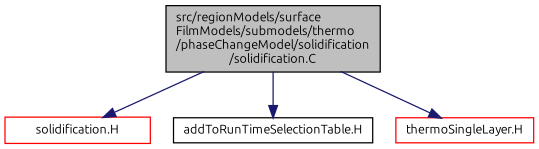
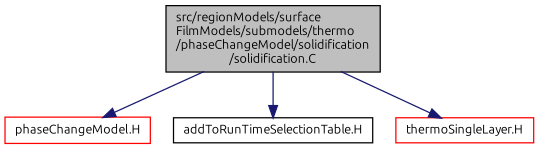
  digraph {
    fontname=Ubuntu
    node [color=black fontname=Ubuntu fontsize=10 shape=record]
    edge [color=midnightblue fontname=Ubuntu fontsize=10 labelfontname=FreeSans labelfontsize=10 style=solid]
    n1 [fillcolor=grey75 fontcolor=black height=0.2 label="src/regionModels/surface\lFilmModels/submodels/thermo\l/phaseChangeModel/solidification\l/solidification.C" style=filled width=0.4]
-   n2 [color=red height=0.2 label="solidification.H" width=0.4]
+   n2 [color=red height=0.2 label="phaseChangeModel.H" width=0.4]
    n3 [height=0.2 label="addToRunTimeSelectionTable.H" width=0.4]
    n4 [color=red height=0.2 label="thermoSingleLayer.H" width=0.4]
    n1 -> n2
    n1 -> n3
    n1 -> n4
  }
